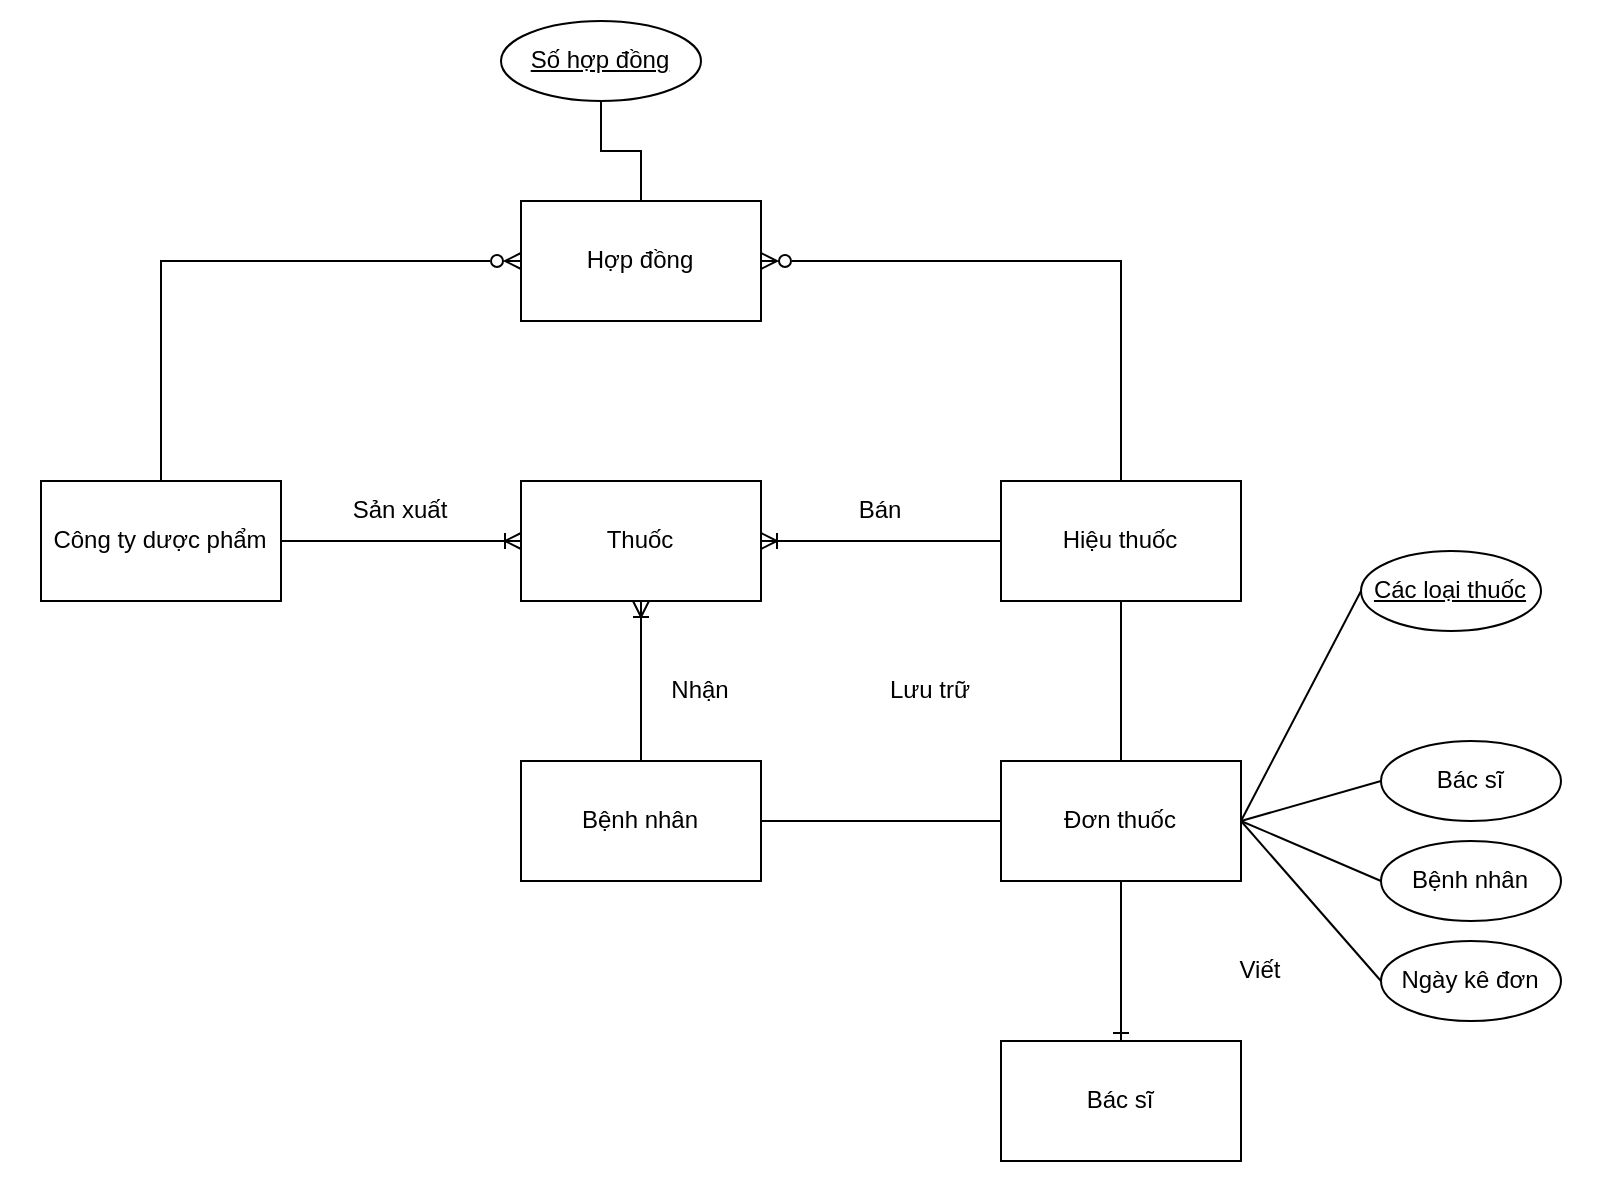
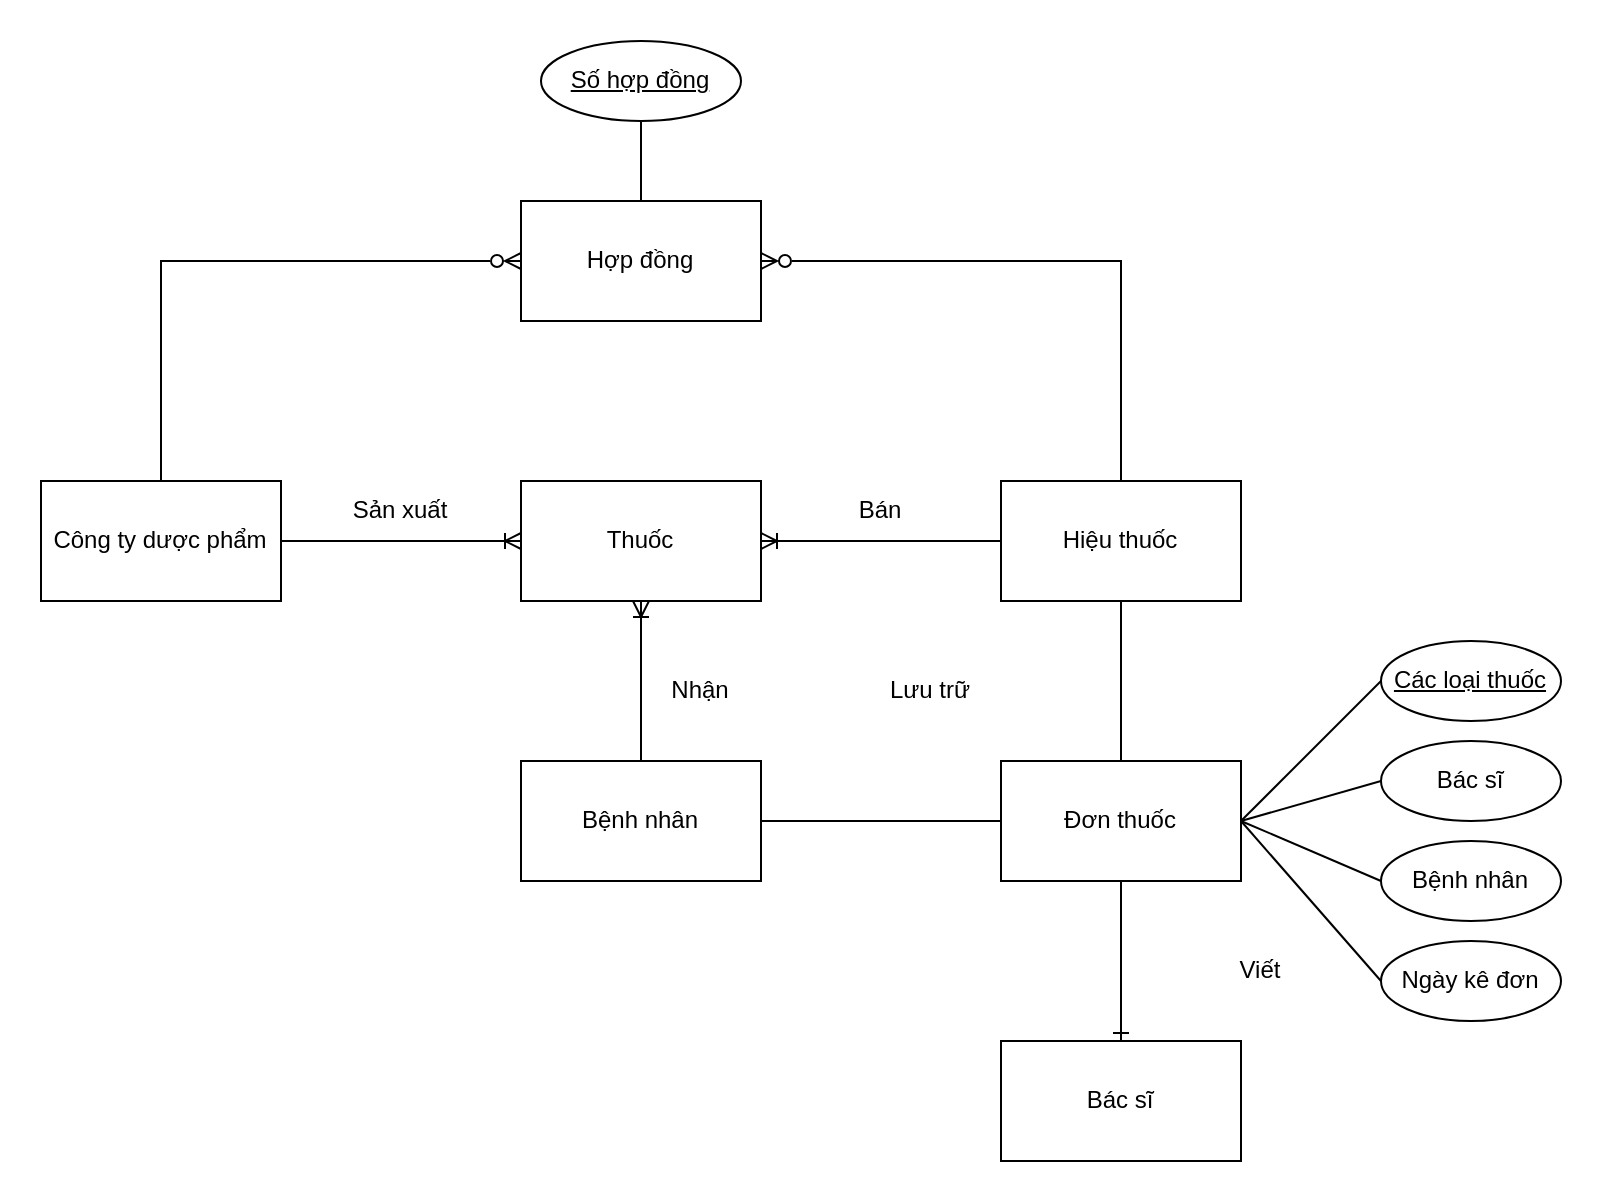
  <mxCell id="0" />
  <mxCell id="1" parent="0" />
  <mxCell id="2" style="edgeStyle=orthogonalEdgeStyle;rounded=0;orthogonalLoop=1;jettySize=auto;html=1;exitX=1;exitY=0.5;exitDx=0;exitDy=0;endArrow=ERoneToMany;endFill=0;entryX=0;entryY=0.5;entryDx=0;entryDy=0;startArrow=none;startFill=0;" parent="1" source="4" target="5" edge="1"><mxGeometry relative="1" as="geometry"><mxPoint x="200" y="270" as="targetPoint" /><Array as="points" /></mxGeometry></mxCell>
  <mxCell id="3" style="edgeStyle=orthogonalEdgeStyle;rounded=0;orthogonalLoop=1;jettySize=auto;html=1;entryX=0;entryY=0.5;entryDx=0;entryDy=0;endArrow=ERzeroToMany;endFill=0;" parent="1" source="4" target="30" edge="1"><mxGeometry relative="1" as="geometry"><mxPoint x="80" y="130" as="targetPoint" /><Array as="points"><mxPoint x="80" y="130" /></Array></mxGeometry></mxCell>
  <mxCell id="4" value="Công ty dược phẩm" style="rounded=0;whiteSpace=wrap;html=1;" parent="1" vertex="1"><mxGeometry x="20" y="240" width="120" height="60" as="geometry" /></mxCell>
  <mxCell id="5" value="Thuốc" style="rounded=0;whiteSpace=wrap;html=1;" parent="1" vertex="1"><mxGeometry x="260" y="240" width="120" height="60" as="geometry" /></mxCell>
  <mxCell id="6" value="Sản xuất" style="text;html=1;align=center;verticalAlign=middle;whiteSpace=wrap;rounded=0;" parent="1" vertex="1"><mxGeometry x="170" y="240" width="60" height="30" as="geometry" /></mxCell>
  <mxCell id="7" style="edgeStyle=orthogonalEdgeStyle;rounded=0;orthogonalLoop=1;jettySize=auto;html=1;entryX=1;entryY=0.5;entryDx=0;entryDy=0;endArrow=ERoneToMany;endFill=0;" parent="1" source="10" target="5" edge="1"><mxGeometry relative="1" as="geometry" /></mxCell>
  <mxCell id="8" value="" style="edgeStyle=orthogonalEdgeStyle;rounded=0;orthogonalLoop=1;jettySize=auto;html=1;endArrow=none;endFill=0;" parent="1" source="10" target="13" edge="1"><mxGeometry relative="1" as="geometry" /></mxCell>
  <mxCell id="9" style="edgeStyle=orthogonalEdgeStyle;rounded=0;orthogonalLoop=1;jettySize=auto;html=1;entryX=1;entryY=0.5;entryDx=0;entryDy=0;endArrow=ERzeroToMany;endFill=0;" parent="1" source="10" target="30" edge="1"><mxGeometry relative="1" as="geometry"><Array as="points"><mxPoint x="560" y="130" /></Array></mxGeometry></mxCell>
  <mxCell id="10" value="Hiệu thuốc" style="rounded=0;whiteSpace=wrap;html=1;" parent="1" vertex="1"><mxGeometry x="500" y="240" width="120" height="60" as="geometry" /></mxCell>
  <mxCell id="11" value="Bán" style="text;html=1;align=center;verticalAlign=middle;whiteSpace=wrap;rounded=0;" parent="1" vertex="1"><mxGeometry x="410" y="240" width="60" height="30" as="geometry" /></mxCell>
  <mxCell id="12" style="edgeStyle=orthogonalEdgeStyle;rounded=0;orthogonalLoop=1;jettySize=auto;html=1;exitX=0.5;exitY=1;exitDx=0;exitDy=0;entryX=0.5;entryY=0;entryDx=0;entryDy=0;endArrow=ERone;endFill=0;" parent="1" source="13" target="26" edge="1"><mxGeometry relative="1" as="geometry" /></mxCell>
  <mxCell id="13" value="Đơn thuốc" style="rounded=0;whiteSpace=wrap;html=1;" parent="1" vertex="1"><mxGeometry x="500" y="380" width="120" height="60" as="geometry" /></mxCell>
  <mxCell id="14" value="Lưu trữ" style="text;html=1;align=center;verticalAlign=middle;whiteSpace=wrap;rounded=0;" parent="1" vertex="1"><mxGeometry x="435" y="330" width="60" height="30" as="geometry" /></mxCell>
  <mxCell id="15" style="rounded=0;orthogonalLoop=1;jettySize=auto;html=1;exitX=0;exitY=0.5;exitDx=0;exitDy=0;endArrow=none;endFill=0;" parent="1" source="16" edge="1"><mxGeometry relative="1" as="geometry"><mxPoint x="620" y="410" as="targetPoint" /></mxGeometry></mxCell>
- <mxCell id="16" value="&lt;u&gt;Các loại thuốc&lt;/u&gt;" style="ellipse;whiteSpace=wrap;html=1;" parent="1" vertex="1"><mxGeometry x="680" y="275" width="90" height="40" as="geometry" /></mxCell>
+ <mxCell id="16" value="&lt;u&gt;Các loại thuốc&lt;/u&gt;" style="ellipse;whiteSpace=wrap;html=1;" parent="1" vertex="1"><mxGeometry x="690" y="320" width="90" height="40" as="geometry" /></mxCell>
  <mxCell id="17" style="rounded=0;orthogonalLoop=1;jettySize=auto;html=1;entryX=1;entryY=0.5;entryDx=0;entryDy=0;endArrow=none;endFill=0;exitX=0;exitY=0.5;exitDx=0;exitDy=0;" parent="1" source="18" target="13" edge="1"><mxGeometry relative="1" as="geometry" /></mxCell>
  <mxCell id="18" value="Bác sĩ" style="ellipse;whiteSpace=wrap;html=1;" parent="1" vertex="1"><mxGeometry x="690" y="370" width="90" height="40" as="geometry" /></mxCell>
  <mxCell id="19" style="rounded=0;orthogonalLoop=1;jettySize=auto;html=1;endArrow=none;endFill=0;exitX=0;exitY=0.5;exitDx=0;exitDy=0;entryX=1;entryY=0.5;entryDx=0;entryDy=0;" parent="1" source="20" target="13" edge="1"><mxGeometry relative="1" as="geometry" /></mxCell>
  <mxCell id="20" value="Bệnh nhân" style="ellipse;whiteSpace=wrap;html=1;" parent="1" vertex="1"><mxGeometry x="690" y="420" width="90" height="40" as="geometry" /></mxCell>
  <mxCell id="21" style="rounded=0;orthogonalLoop=1;jettySize=auto;html=1;endArrow=none;endFill=0;exitX=0;exitY=0.5;exitDx=0;exitDy=0;" parent="1" source="22" edge="1"><mxGeometry relative="1" as="geometry"><mxPoint x="620" y="410" as="targetPoint" /></mxGeometry></mxCell>
  <mxCell id="22" value="Ngày kê đơn" style="ellipse;whiteSpace=wrap;html=1;" parent="1" vertex="1"><mxGeometry x="690" y="470" width="90" height="40" as="geometry" /></mxCell>
  <mxCell id="23" style="edgeStyle=orthogonalEdgeStyle;rounded=0;orthogonalLoop=1;jettySize=auto;html=1;entryX=0.5;entryY=1;entryDx=0;entryDy=0;endArrow=ERoneToMany;endFill=0;" parent="1" source="25" target="5" edge="1"><mxGeometry relative="1" as="geometry" /></mxCell>
  <mxCell id="24" style="edgeStyle=orthogonalEdgeStyle;rounded=0;orthogonalLoop=1;jettySize=auto;html=1;exitX=1;exitY=0.5;exitDx=0;exitDy=0;entryX=0;entryY=0.5;entryDx=0;entryDy=0;endArrow=none;endFill=0;" parent="1" source="25" target="13" edge="1"><mxGeometry relative="1" as="geometry" /></mxCell>
  <mxCell id="25" value="Bệnh nhân" style="rounded=0;whiteSpace=wrap;html=1;" parent="1" vertex="1"><mxGeometry x="260" y="380" width="120" height="60" as="geometry" /></mxCell>
  <mxCell id="26" value="Bác sĩ" style="rounded=0;whiteSpace=wrap;html=1;" parent="1" vertex="1"><mxGeometry x="500" y="520" width="120" height="60" as="geometry" /></mxCell>
  <mxCell id="27" value="Viết" style="text;html=1;align=center;verticalAlign=middle;whiteSpace=wrap;rounded=0;" parent="1" vertex="1"><mxGeometry x="600" y="470" width="60" height="30" as="geometry" /></mxCell>
  <mxCell id="28" value="Nhận" style="text;html=1;align=center;verticalAlign=middle;whiteSpace=wrap;rounded=0;" parent="1" vertex="1"><mxGeometry x="320" y="330" width="60" height="30" as="geometry" /></mxCell>
  <mxCell id="29" value="" style="edgeStyle=orthogonalEdgeStyle;rounded=0;orthogonalLoop=1;jettySize=auto;html=1;endArrow=none;endFill=0;" parent="1" source="30" target="31" edge="1"><mxGeometry relative="1" as="geometry" /></mxCell>
  <mxCell id="30" value="Hợp đồng" style="rounded=0;whiteSpace=wrap;html=1;" parent="1" vertex="1"><mxGeometry x="260" y="100" width="120" height="60" as="geometry" /></mxCell>
- <mxCell id="31" value="&lt;u&gt;Số hợp đồng&lt;/u&gt;" style="ellipse;whiteSpace=wrap;html=1;rounded=0;" parent="1" vertex="1"><mxGeometry x="250" y="10" width="100" height="40" as="geometry" /></mxCell>
+ <mxCell id="31" value="&lt;u&gt;Số hợp đồng&lt;/u&gt;" style="ellipse;whiteSpace=wrap;html=1;rounded=0;" parent="1" vertex="1"><mxGeometry x="270" y="20" width="100" height="40" as="geometry" /></mxCell>
